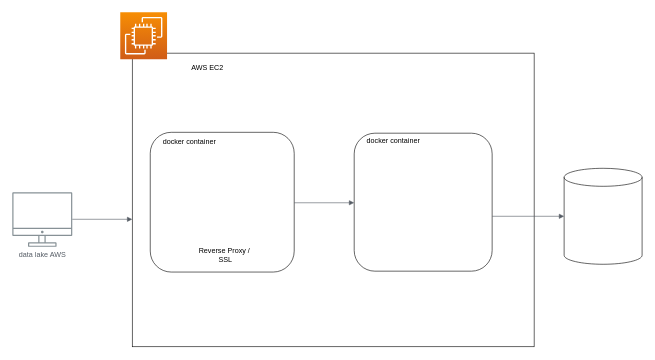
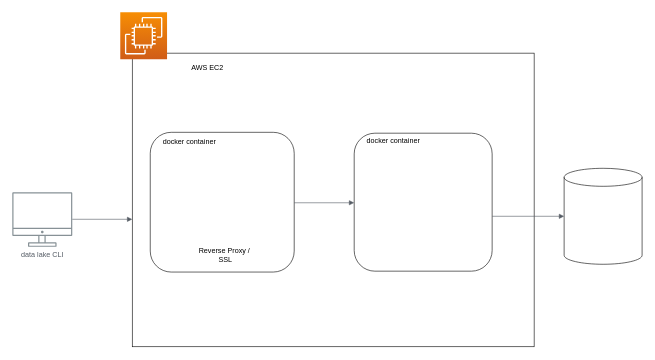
  <mxCell id="0" />
  <mxCell id="1" parent="0" />
  <mxCell id="2" value="" style="shape=cylinder3;whiteSpace=wrap;html=1;boundedLbl=1;backgroundOutline=1;size=15;fontFamily=Helvetica;" vertex="1" parent="1"><mxGeometry x="940" y="280" width="130" height="160" as="geometry" /></mxCell>
  <mxCell id="3" value="" style="rounded=0;whiteSpace=wrap;html=1;fontFamily=Helvetica;" vertex="1" parent="1"><mxGeometry x="220" y="88" width="670" height="489.5" as="geometry" /></mxCell>
  <mxCell id="4" value="" style="rounded=1;whiteSpace=wrap;html=1;fontFamily=Helvetica;" vertex="1" parent="1"><mxGeometry x="250" y="220" width="240" height="232.96" as="geometry" /></mxCell>
  <mxCell id="5" value="" style="edgeStyle=orthogonalEdgeStyle;rounded=0;orthogonalLoop=1;jettySize=auto;html=1;startArrow=none;startFill=0;endArrow=open;endFill=0;strokeWidth=2;strokeColor=#808080;" parent="1" edge="1"><mxGeometry relative="1" as="geometry"><mxPoint x="868.5" y="142.5" as="sourcePoint" /></mxGeometry></mxCell>
- <mxCell id="6" value="data lake AWS" style="outlineConnect=0;gradientColor=none;fontColor=#545B64;strokeColor=none;fillColor=#879196;dashed=0;verticalLabelPosition=bottom;verticalAlign=top;align=center;html=1;fontSize=12;fontStyle=0;aspect=fixed;shape=mxgraph.aws4.illustration_desktop;pointerEvents=1;labelBackgroundColor=#ffffff;" parent="1" vertex="1"><mxGeometry x="20" y="320" width="100" height="91" as="geometry" /></mxCell>
+ <mxCell id="6" value="data lake CLI" style="outlineConnect=0;gradientColor=none;fontColor=#545B64;strokeColor=none;fillColor=#879196;dashed=0;verticalLabelPosition=bottom;verticalAlign=top;align=center;html=1;fontSize=12;fontStyle=0;aspect=fixed;shape=mxgraph.aws4.illustration_desktop;pointerEvents=1;labelBackgroundColor=#ffffff;" parent="1" vertex="1"><mxGeometry x="20" y="320" width="100" height="91" as="geometry" /></mxCell>
  <mxCell id="7" value="AWS EC2" style="text;html=1;align=center;verticalAlign=middle;resizable=0;points=[];autosize=1;strokeColor=none;fillColor=none;fontFamily=Helvetica;" vertex="1" parent="1"><mxGeometry x="305" y="98" width="80" height="30" as="geometry" /></mxCell>
  <mxCell id="8" value="" style="edgeStyle=orthogonalEdgeStyle;html=1;endArrow=block;elbow=vertical;startArrow=none;endFill=1;strokeColor=#545B64;rounded=0;fontFamily=Helvetica;" edge="1" parent="1"><mxGeometry width="100" relative="1" as="geometry"><mxPoint x="120" y="365" as="sourcePoint" /><mxPoint x="220" y="365" as="targetPoint" /></mxGeometry></mxCell>
  <mxCell id="9" value="" style="sketch=0;points=[[0,0,0],[0.25,0,0],[0.5,0,0],[0.75,0,0],[1,0,0],[0,1,0],[0.25,1,0],[0.5,1,0],[0.75,1,0],[1,1,0],[0,0.25,0],[0,0.5,0],[0,0.75,0],[1,0.25,0],[1,0.5,0],[1,0.75,0]];outlineConnect=0;fontColor=#232F3E;gradientColor=#F78E04;gradientDirection=north;fillColor=#D05C17;strokeColor=#ffffff;dashed=0;verticalLabelPosition=bottom;verticalAlign=top;align=center;html=1;fontSize=12;fontStyle=0;aspect=fixed;shape=mxgraph.aws4.resourceIcon;resIcon=mxgraph.aws4.ec2;fontFamily=Helvetica;" vertex="1" parent="1"><mxGeometry x="200" y="20" width="78" height="78" as="geometry" /></mxCell>
  <mxCell id="10" value="" style="rounded=1;whiteSpace=wrap;html=1;fontFamily=Helvetica;" vertex="1" parent="1"><mxGeometry x="590" y="221.48" width="230" height="230" as="geometry" /></mxCell>
  <mxCell id="11" value="" style="shape=image;imageAspect=0;aspect=fixed;verticalLabelPosition=bottom;verticalAlign=top;fontFamily=Helvetica;image=https://images.vocus.cc/311f57c5-e9a2-458c-8813-5d4832f9264a.png;clipPath=inset(4.32% 25% 3.7% 25%);" vertex="1" parent="1"><mxGeometry x="325" y="291.78" width="90" height="89.4" as="geometry" /></mxCell>
  <mxCell id="12" value="Reverse Proxy /&amp;nbsp;&lt;br&gt;SSL" style="text;html=1;align=center;verticalAlign=middle;resizable=0;points=[];autosize=1;strokeColor=none;fillColor=none;fontFamily=Helvetica;" vertex="1" parent="1"><mxGeometry x="320" y="404" width="110" height="40" as="geometry" /></mxCell>
  <mxCell id="13" value="" style="shape=image;imageAspect=0;aspect=fixed;verticalLabelPosition=bottom;verticalAlign=top;fontFamily=Helvetica;image=https://developers.redhat.com/sites/default/files/styles/article_feature/public/blog/2014/05/homepage-docker-logo.png?itok=zx0e-vcP;" vertex="1" parent="1"><mxGeometry x="258" y="136.23" width="101.3" height="83.77" as="geometry" /></mxCell>
  <mxCell id="14" value="" style="shape=image;imageAspect=0;aspect=fixed;verticalLabelPosition=bottom;verticalAlign=top;fontFamily=Helvetica;image=https://developers.redhat.com/sites/default/files/styles/article_feature/public/blog/2014/05/homepage-docker-logo.png?itok=zx0e-vcP;" vertex="1" parent="1"><mxGeometry x="590" y="137.71" width="101.3" height="83.77" as="geometry" /></mxCell>
  <mxCell id="15" value="" style="edgeStyle=orthogonalEdgeStyle;html=1;endArrow=block;elbow=vertical;startArrow=none;endFill=1;strokeColor=#545B64;rounded=0;fontFamily=Helvetica;" edge="1" parent="1"><mxGeometry width="100" relative="1" as="geometry"><mxPoint x="490" y="337.46" as="sourcePoint" /><mxPoint x="590" y="337.46" as="targetPoint" /></mxGeometry></mxCell>
  <mxCell id="16" value="docker container" style="text;html=1;align=center;verticalAlign=middle;resizable=0;points=[];autosize=1;strokeColor=none;fillColor=none;fontFamily=Helvetica;" vertex="1" parent="1"><mxGeometry x="260" y="221.48" width="110" height="30" as="geometry" /></mxCell>
  <mxCell id="17" value="docker container" style="text;html=1;align=center;verticalAlign=middle;resizable=0;points=[];autosize=1;strokeColor=none;fillColor=none;fontFamily=Helvetica;" vertex="1" parent="1"><mxGeometry x="600" y="220" width="110" height="30" as="geometry" /></mxCell>
  <mxCell id="18" value="" style="shape=image;imageAspect=0;aspect=fixed;verticalLabelPosition=bottom;verticalAlign=top;fontFamily=Helvetica;image=https://miro.medium.com/max/1400/1*HkM78Z1G5UKqQNCHwBHRfA.png;" vertex="1" parent="1"><mxGeometry x="600" y="262.37" width="210" height="148.21" as="geometry" /></mxCell>
  <mxCell id="19" value="" style="edgeStyle=orthogonalEdgeStyle;html=1;endArrow=block;elbow=vertical;startArrow=none;endFill=1;strokeColor=#545B64;rounded=0;fontFamily=Helvetica;" edge="1" parent="1"><mxGeometry width="100" relative="1" as="geometry"><mxPoint x="820" y="360" as="sourcePoint" /><mxPoint x="940" y="360" as="targetPoint" /></mxGeometry></mxCell>
  <mxCell id="20" value="" style="shape=image;imageAspect=0;aspect=fixed;verticalLabelPosition=bottom;verticalAlign=top;fontFamily=Helvetica;image=https://g.foolcdn.com/editorial/images/635884/atlas_icon_blk_stackedlarge.png;clipPath=inset(22.22% 33.33% 22.22% 33.33%);" vertex="1" parent="1"><mxGeometry x="960" y="320" width="96.66" height="96.66" as="geometry" /></mxCell>
